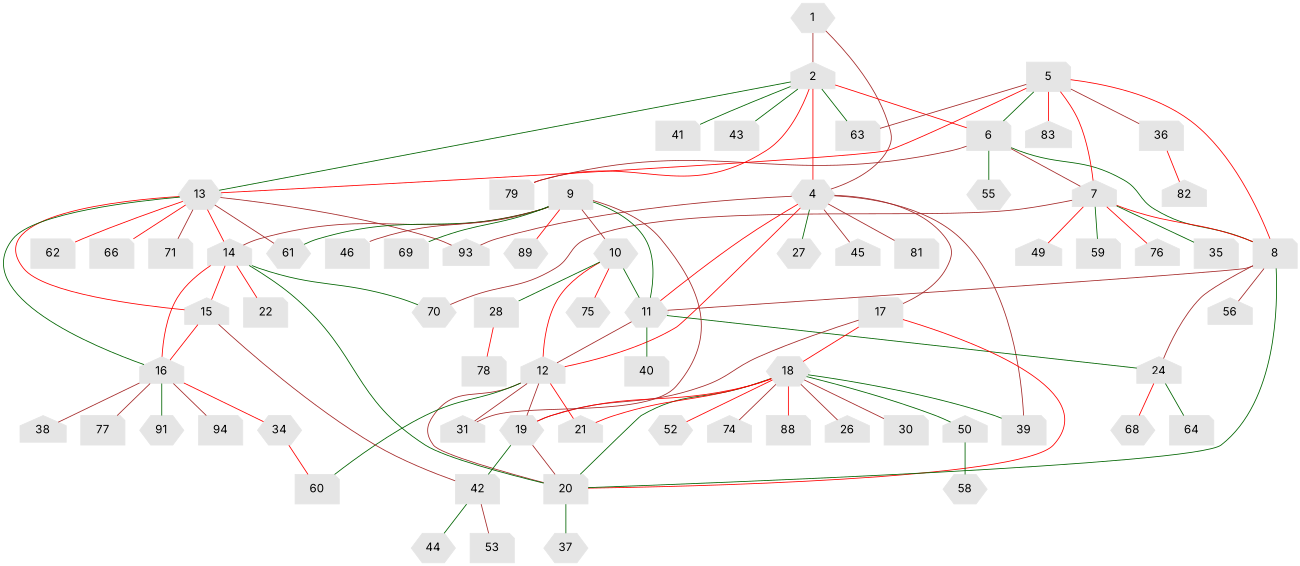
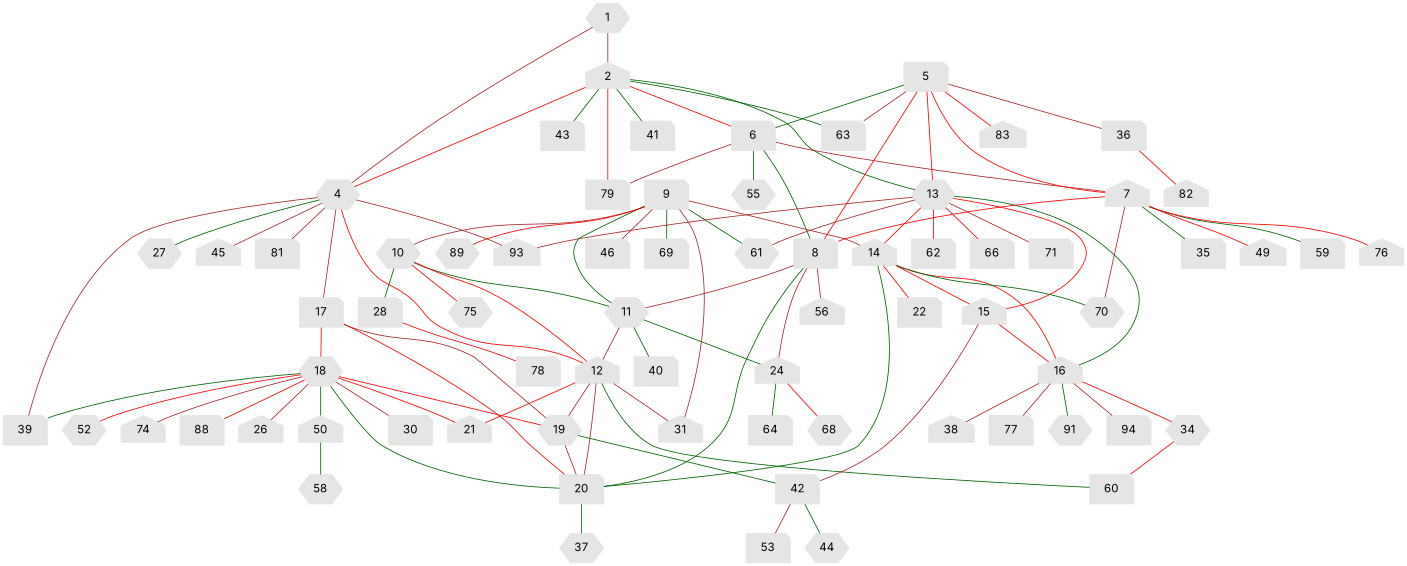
  graph {
    fontname=Inter
    node [color=gray90 fontname=Inter shape=note style=filled]
    edge [color=brown fontname=Inter]
    1 [shape=hexagon super="+86"]
    2 [shape=house super="+3"]
    4 [shape=hexagon super="+47"]
    6 [super="+54"]
    13 [shape=hexagon super="+87"]
    41
    43
    63 [super="+73"]
    79
    11 [shape=hexagon super="+29"]
    12 [shape=house super="+85"]
    17
    27 [shape=hexagon]
    39
    45 [shape=house]
    81
    93 [shape=house]
    7 [shape=house super="+48"]
    8 [super="+84"]
    55 [shape=hexagon]
    14 [shape=house super="+92"]
    61 [shape=hexagon]
    15 [shape=house]
    16 [shape=house super="+33"]
    62
    66
    71
    24 [shape=house super="+25"]
    40
    20 [super="+57"]
    19 [shape=hexagon super="+72"]
    21 [shape=house]
    31 [shape=house]
    60
    18 [shape=hexagon super="+32"]
    5 [super="+23"]
    36 [super="+80"]
    83 [shape=house]
    35
    49 [shape=house]
    59
    70 [shape=hexagon]
    76 [shape=house]
    56 [shape=house]
    82 [shape=house]
    37 [shape=hexagon]
    64
    68 [shape=hexagon super="+90"]
    9 [super="+65"]
    10 [shape=hexagon]
    46
    69
    89 [shape=hexagon]
    28 [super="+51"]
    75 [shape=hexagon]
    22
    78
    42 [super="+67"]
    34 [shape=hexagon]
    38 [shape=house]
    77
    91 [shape=hexagon]
    94
    44 [shape=hexagon]
    53
    26 [shape=house]
    30
    50 [shape=house]
    52 [shape=hexagon]
    74 [shape=house]
    88
    58 [shape=hexagon]
    1 -- 2 [weight=2]
    1 -- 4
    2 -- 4 [color=red weight=2]
    2 -- 6 [color=red]
    2 -- 13 [color=darkgreen]
    2 -- 41 [color=darkgreen]
    2 -- 43 [color=darkgreen]
    2 -- 63 [color=darkgreen]
    2 -- 79 [color=red]
-   4 -- 11 [color=red]
    4 -- 12 [color=red]
    4 -- 17
    4 -- 27 [color=darkgreen]
    4 -- 39
    4 -- 45
    4 -- 81
    4 -- 93
    6 -- 79
    6 -- 7
    6 -- 8 [color=darkgreen]
    6 -- 55 [color=darkgreen]
    13 -- 93
    13 -- 14 [color=red]
    13 -- 61
    13 -- 15 [color=red]
    13 -- 16 [color=darkgreen]
    13 -- 62 [color=red]
    13 -- 66 [color=red]
    13 -- 71
    11 -- 12
    11 -- 24 [color=darkgreen]
    11 -- 40 [color=darkgreen]
    12 -- 20
    12 -- 19
    12 -- 21 [color=red]
    12 -- 31
    12 -- 60 [color=darkgreen]
    17 -- 20 [color=red]
    17 -- 19
    17 -- 18 [color=red]
    7 -- 8 [color=red]
    7 -- 35 [color=darkgreen]
    7 -- 49 [color=red]
    7 -- 59 [color=darkgreen]
    7 -- 70
    7 -- 76 [color=red]
    8 -- 11
    8 -- 24
    8 -- 20 [color=darkgreen]
    8 -- 56
    14 -- 15 [color=red]
    14 -- 16 [color=red]
    14 -- 20 [color=darkgreen]
    14 -- 70 [color=darkgreen]
    14 -- 22 [color=red]
    15 -- 16 [color=red]
    15 -- 42
    16 -- 34 [color=red]
    16 -- 38
    16 -- 77
    16 -- 91 [color=darkgreen]
    16 -- 94
    24 -- 64 [color=darkgreen]
    24 -- 68 [color=red]
    20 -- 37 [color=darkgreen]
    19 -- 20
    19 -- 42 [color=darkgreen]
    18 -- 39 [color=darkgreen]
    18 -- 20 [color=darkgreen]
    18 -- 19 [color=red]
    18 -- 21 [color=red]
    18 -- 26
    18 -- 30
    18 -- 50 [color=darkgreen]
    18 -- 52 [color=red]
    18 -- 74
    18 -- 88 [color=red]
    5 -- 6 [color=darkgreen]
    5 -- 13 [color=red]
    5 -- 63
    5 -- 7 [color=red]
    5 -- 8 [color=red]
    5 -- 36
    5 -- 83 [color=red]
    36 -- 82 [color=red]
    9 -- 11 [color=darkgreen]
    9 -- 14
    9 -- 61 [color=darkgreen]
    9 -- 31
    9 -- 10
    9 -- 46
    9 -- 69 [color=darkgreen]
    9 -- 89 [color=red]
    10 -- 11 [color=darkgreen]
    10 -- 12 [color=red]
    10 -- 28 [color=darkgreen]
    10 -- 75 [color=red]
    28 -- 78 [color=red]
    42 -- 44 [color=darkgreen]
    42 -- 53
    34 -- 60 [color=red]
    50 -- 58 [color=darkgreen]
  }
